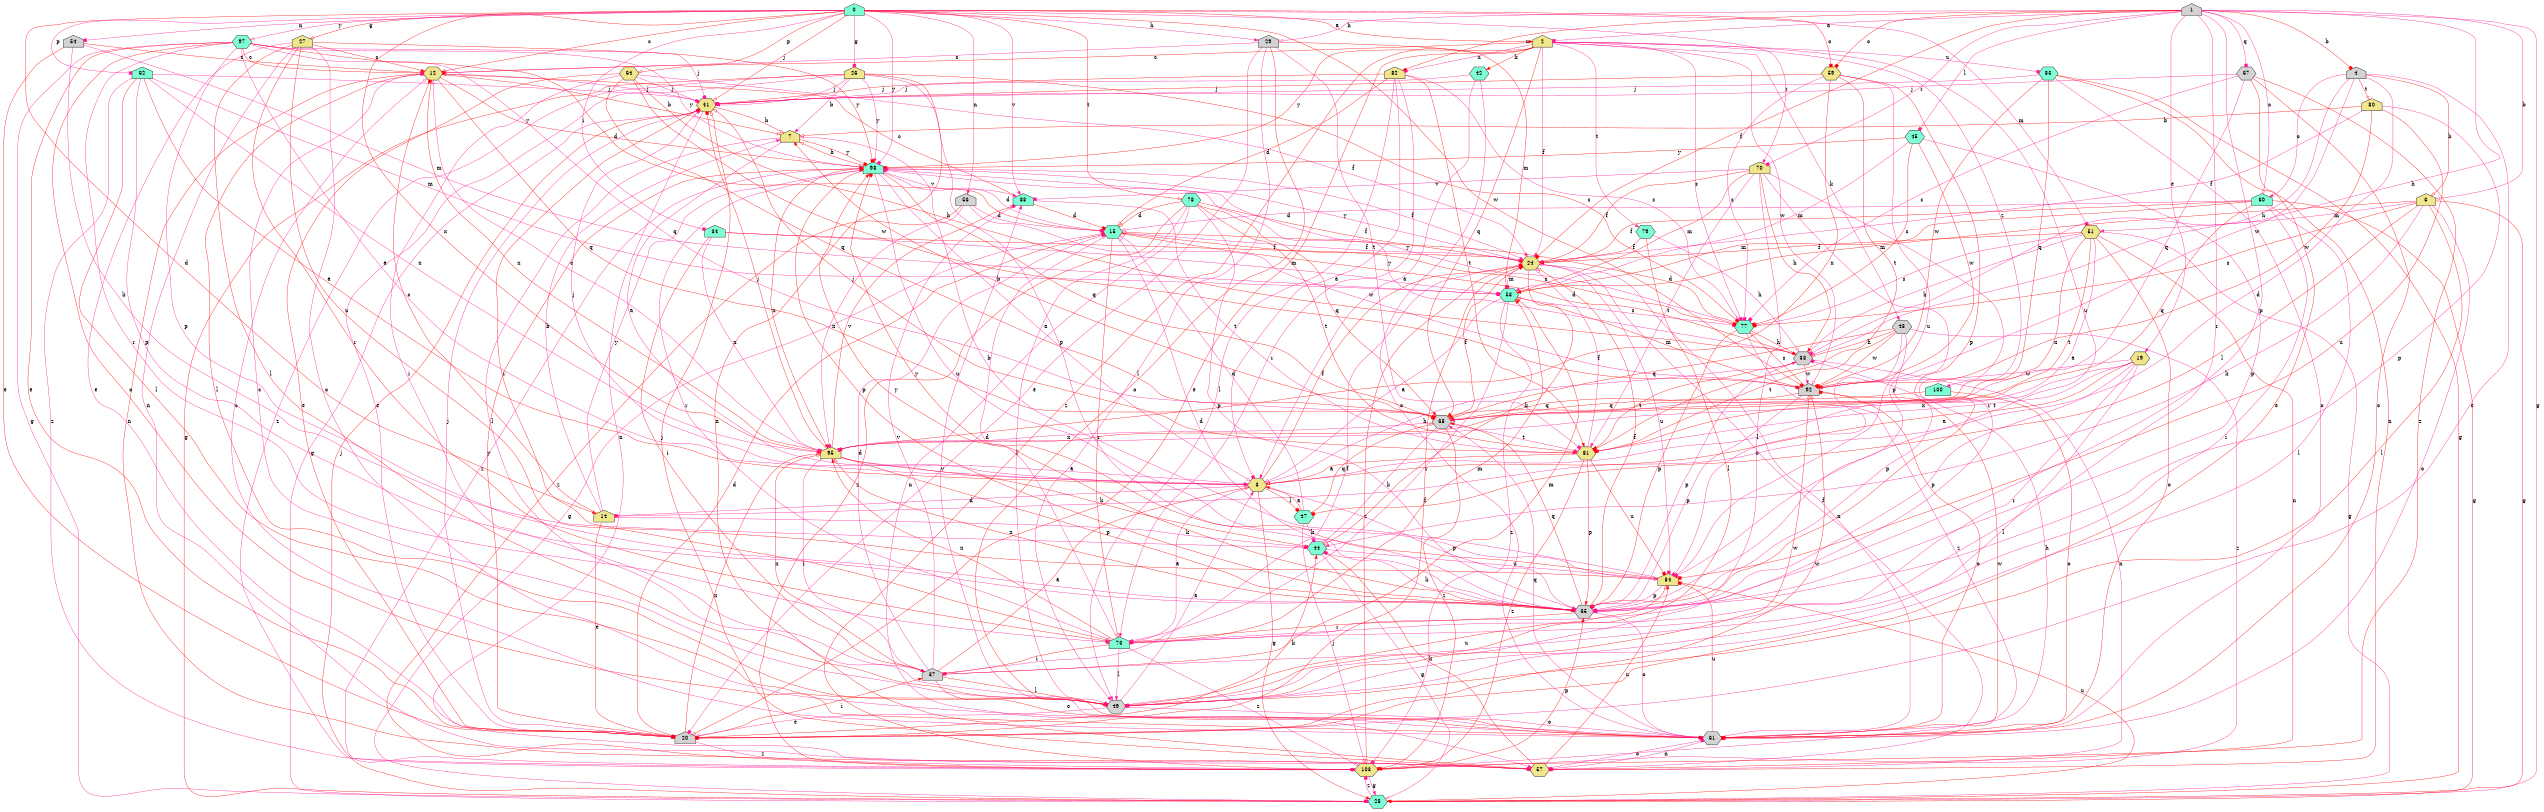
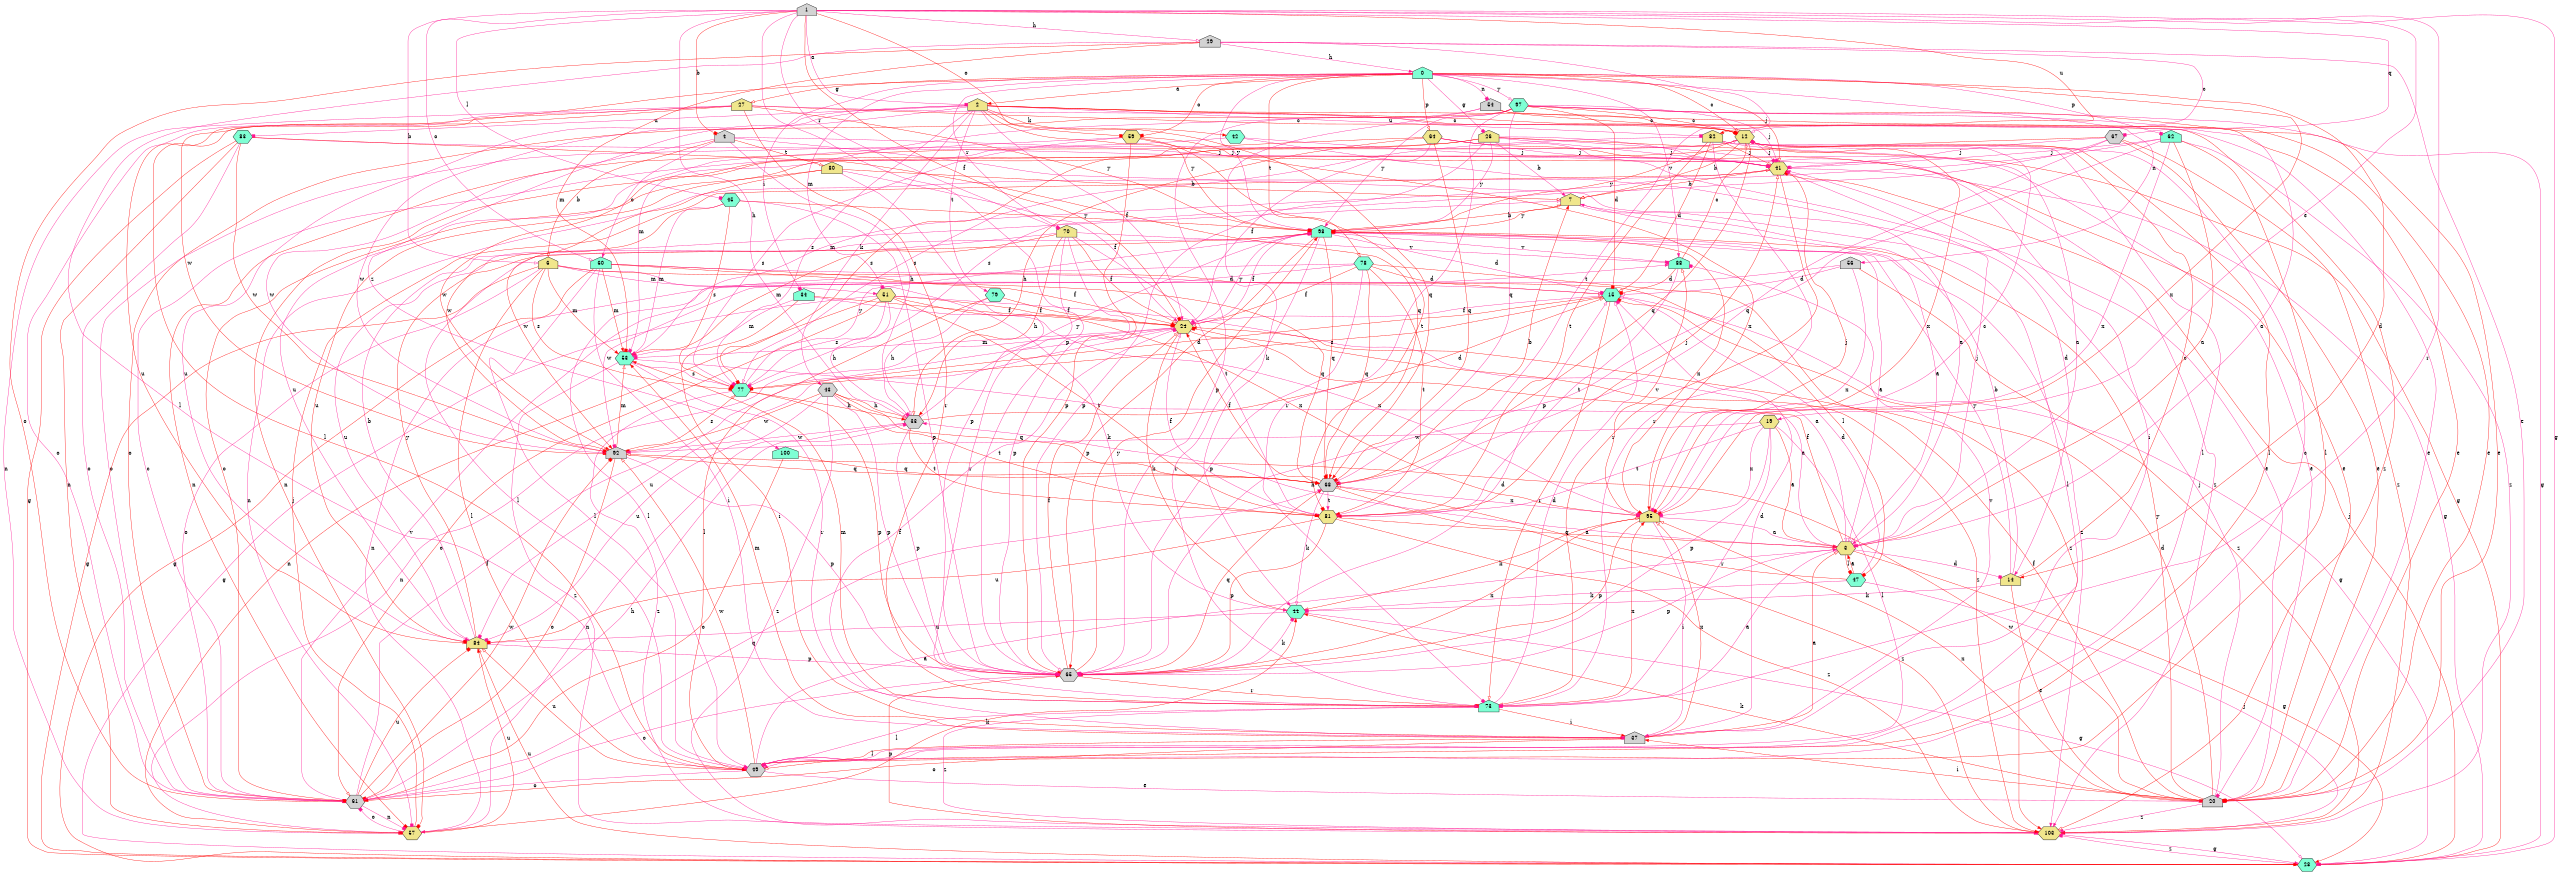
  strict digraph {
    node [fillcolor=khaki shape=hexagon style=filled]
    edge [arrowhead=box color=deeppink]
    0 [fillcolor=aquamarine shape=house]
    2 [shape=house]
    12
    14 [shape=house]
    26 [shape=house]
    27 [shape=house]
    29 [fillcolor=lightgrey shape=house]
    34 [fillcolor=aquamarine shape=house]
    41
    51
    54 [fillcolor=lightgrey shape=house]
    56 [fillcolor=lightgrey shape=house]
    59
    62 [fillcolor=aquamarine shape=house]
    64
    70 [shape=house]
    78 [fillcolor=aquamarine]
    88 [fillcolor=aquamarine shape=house]
    92 [fillcolor=lightgrey shape=house]
    95 [shape=house]
    97 [fillcolor=aquamarine]
    98 [fillcolor=aquamarine shape=house]
    24
    82 [shape=house]
    20 [fillcolor=lightgrey shape=house]
    42 [fillcolor=aquamarine]
    43 [fillcolor=lightgrey]
    68 [fillcolor=lightgrey]
    77 [fillcolor=aquamarine]
    79 [fillcolor=aquamarine]
    83 [fillcolor=aquamarine]
    84 [shape=house]
    100 [fillcolor=aquamarine shape=house]
    103
    49 [fillcolor=lightgrey]
    7 [shape=house]
    57
    44 [fillcolor=aquamarine]
    28 [fillcolor=aquamarine]
    65 [fillcolor=lightgrey]
    73 [fillcolor=aquamarine shape=house]
    61 [fillcolor=lightgrey]
    53 [fillcolor=aquamarine]
    81
    37 [fillcolor=lightgrey shape=house]
    33 [fillcolor=lightgrey]
    3
    15 [fillcolor=aquamarine]
    1 [fillcolor=lightgrey shape=house]
    4 [fillcolor=lightgrey shape=house]
    6 [shape=house]
    19
    45 [fillcolor=aquamarine]
    60 [fillcolor=aquamarine shape=house]
    67 [fillcolor=lightgrey]
    80 [shape=house]
    47 [fillcolor=aquamarine]
    0 -> 2 [arrowhead=normal color=red label=a]
    0 -> 12 [arrowhead=onormal color=red label=c]
    0 -> 14 [arrowhead=normal color=red label=d]
    0 -> 26 [label=g]
    0 -> 27 [arrowhead=onormal color=red label=g]
-   0 -> 29 [arrowhead=normal label=h]
+   29 -> 0 [arrowhead=normal label=h]
    0 -> 34 [label=i]
    0 -> 41 [arrowhead=onormal color=red label=j]
    0 -> 51 [label=m]
    0 -> 54 [label=n]
    0 -> 56 [arrowhead=normal label=n]
    0 -> 59 [color=red label=o]
    0 -> 62 [label=p]
    0 -> 64 [arrowhead=onormal color=red label=p]
    0 -> 70 [arrowhead=normal label=r]
    0 -> 78 [arrowhead=onormal color=red label=t]
    0 -> 88 [arrowhead=normal label=v]
    0 -> 92 [color=red label=w]
    0 -> 95 [color=red label=x]
    0 -> 97 [arrowhead=onormal label=y]
    0 -> 98 [label=y]
    2 -> 12 [color=red label=c]
    2 -> 92 [arrowhead=onormal label=w]
    2 -> 98 [color=red label=y]
    2 -> 24 [arrowhead=normal label=f]
    2 -> 82 [label=u]
    2 -> 20 [arrowhead=onormal color=red label=e]
    2 -> 42 [arrowhead=normal color=red label=k]
    2 -> 43 [arrowhead=normal label=k]
    2 -> 68 [arrowhead=normal color=red label=q]
    2 -> 77 [label=s]
    2 -> 79 [arrowhead=normal label=t]
    2 -> 83 [label=u]
    2 -> 84 [label=u]
    2 -> 100 [arrowhead=normal label=z]
    2 -> 103 [arrowhead=onormal color=red label=z]
    12 -> 41 [label=j]
    12 -> 95 [color=red label=x]
    12 -> 98 [arrowhead=normal color=red label=y]
    12 -> 68 [color=red label=q]
    12 -> 49 [arrowhead=onormal color=red label=l]
    12 -> 7 [arrowhead=onormal color=red label=b]
    12 -> 57 [color=red label=n]
    14 -> 12 [color=red label=c]
    14 -> 98 [arrowhead=normal label=y]
    14 -> 20 [color=red label=e]
    14 -> 7 [arrowhead=normal label=b]
    14 -> 44 [label=k]
    26 -> 41 [arrowhead=normal label=j]
    26 -> 98 [arrowhead=normal label=y]
    26 -> 20 [label=e]
    26 -> 77 [color=red label=s]
    26 -> 103 [arrowhead=normal label=z]
    26 -> 7 [arrowhead=normal label=b]
    26 -> 57 [color=red label=n]
    26 -> 28 [arrowhead=normal color=red label=g]
    26 -> 65 [arrowhead=onormal label=p]
    27 -> 12 [arrowhead=normal color=red label=c]
    27 -> 98 [color=red label=y]
    27 -> 20 [arrowhead=onormal label=e]
    27 -> 84 [arrowhead=onormal color=red label=u]
    27 -> 49 [arrowhead=normal color=red label=l]
    27 -> 57 [arrowhead=normal label=n]
    27 -> 73 [arrowhead=normal color=red label=r]
    27 -> 61 [arrowhead=onormal label=o]
    29 -> 12 [arrowhead=onormal label=c]
    29 -> 20 [label=e]
    29 -> 49 [arrowhead=normal label=l]
    29 -> 61 [color=red label=o]
    29 -> 53 [color=red label=m]
    29 -> 81 [label=t]
    34 -> 95 [label=x]
    34 -> 24 [color=red label=f]
    34 -> 53 [arrowhead=normal label=m]
    34 -> 37 [arrowhead=normal color=red label=i]
    41 -> 7 [arrowhead=onormal color=red label=b]
    41 -> 57 [label=n]
    41 -> 28 [arrowhead=normal label=g]
    41 -> 73 [arrowhead=onormal color=red label=r]
    51 -> 95 [color=red label=x]
    51 -> 24 [arrowhead=normal color=red label=f]
    51 -> 77 [arrowhead=onormal label=s]
    51 -> 57 [color=red label=n]
    51 -> 28 [arrowhead=onormal label=g]
    51 -> 61 [arrowhead=onormal color=red label=o]
    51 -> 81 [color=red label=t]
    51 -> 33 [arrowhead=onormal label=h]
    51 -> 3 [arrowhead=onormal label=a]
    54 -> 12 [arrowhead=onormal color=red label=c]
    54 -> 20 [color=red label=e]
    54 -> 44 [arrowhead=normal label=k]
    54 -> 53 [label=m]
    56 -> 92 [label=w]
    56 -> 95 [label=x]
    56 -> 103 [arrowhead=normal color=red label=z]
    56 -> 15 [arrowhead=onormal label=d]
    59 -> 41 [color=red label=j]
    59 -> 95 [arrowhead=normal color=red label=x]
    59 -> 77 [label=s]
    59 -> 84 [arrowhead=normal label=u]
    59 -> 65 [color=red label=p]
    59 -> 81 [color=red label=t]
    62 -> 41 [arrowhead=onormal label=j]
    62 -> 95 [arrowhead=onormal label=x]
    62 -> 103 [label=z]
    62 -> 49 [color=red label=l]
    62 -> 65 [label=p]
    62 -> 53 [label=m]
    62 -> 3 [arrowhead=onormal color=red label=a]
    64 -> 41 [arrowhead=normal label=j]
    64 -> 92 [arrowhead=normal color=red label=w]
    64 -> 24 [arrowhead=normal label=f]
    64 -> 20 [arrowhead=normal color=red label=e]
    64 -> 68 [color=red label=q]
    64 -> 37 [arrowhead=onormal label=i]
    64 -> 33 [arrowhead=onormal color=red label=h]
    70 -> 88 [label=v]
    70 -> 24 [arrowhead=onormal color=red label=f]
    70 -> 49 [arrowhead=onormal label=l]
    70 -> 65 [arrowhead=normal label=p]
    70 -> 73 [label=r]
    70 -> 53 [arrowhead=onormal color=red label=m]
    70 -> 81 [arrowhead=normal label=t]
    70 -> 33 [arrowhead=normal color=red label=h]
    78 -> 24 [arrowhead=onormal color=red label=f]
    78 -> 68 [arrowhead=normal color=red label=q]
    78 -> 103 [arrowhead=normal color=red label=z]
    78 -> 49 [arrowhead=normal label=l]
    78 -> 57 [arrowhead=normal label=n]
    78 -> 65 [arrowhead=normal label=p]
    78 -> 81 [arrowhead=normal color=red label=t]
    78 -> 15 [arrowhead=onormal color=red label=d]
    88 -> 12 [arrowhead=onormal color=red label=c]
    88 -> 81 [arrowhead=normal label=t]
    88 -> 15 [color=red label=d]
    92 -> 68 [arrowhead=onormal color=red label=q]
    92 -> 77 [arrowhead=onormal color=red label=s]
    92 -> 65 [arrowhead=onormal label=p]
    92 -> 61 [color=red label=o]
    92 -> 53 [arrowhead=onormal color=red label=m]
    95 -> 12 [arrowhead=onormal label=c]
    95 -> 41 [color=red label=j]
    95 -> 88 [arrowhead=onormal color=red label=v]
    95 -> 44 [arrowhead=onormal color=red label=k]
    95 -> 65 [arrowhead=normal color=red label=p]
    95 -> 37 [arrowhead=normal label=i]
    95 -> 3 [arrowhead=normal label=a]
    97 -> 12 [color=red label=c]
    97 -> 41 [label=j]
    97 -> 98 [arrowhead=normal label=y]
    97 -> 20 [arrowhead=normal color=red label=e]
    97 -> 68 [arrowhead=onormal label=q]
    97 -> 28 [label=g]
    97 -> 65 [label=p]
    97 -> 73 [label=r]
    97 -> 61 [arrowhead=onormal color=red label=o]
    97 -> 3 [arrowhead=normal label=a]
    97 -> 15 [color=red label=d]
    98 -> 88 [arrowhead=normal label=v]
    98 -> 95 [arrowhead=normal color=red label=x]
    98 -> 24 [arrowhead=normal label=f]
    98 -> 68 [color=red label=q]
    98 -> 84 [arrowhead=onormal label=u]
    98 -> 103 [arrowhead=normal label=z]
    98 -> 7 [arrowhead=onormal color=red label=b]
    98 -> 65 [arrowhead=normal color=red label=p]
    98 -> 73 [arrowhead=onormal label=r]
    98 -> 3 [arrowhead=onormal label=a]
    98 -> 15 [label=d]
    24 -> 98 [arrowhead=onormal label=y]
    24 -> 84 [label=u]
    24 -> 103 [arrowhead=onormal color=red label=z]
    24 -> 57 [arrowhead=onormal label=n]
    24 -> 44 [arrowhead=onormal color=red label=k]
    24 -> 53 [label=m]
    82 -> 41 [arrowhead=onormal color=red label=j]
    82 -> 77 [arrowhead=onormal label=s]
    82 -> 49 [arrowhead=normal label=l]
    82 -> 73 [arrowhead=normal label=r]
    82 -> 81 [arrowhead=normal color=red label=t]
    82 -> 3 [label=a]
    82 -> 15 [arrowhead=onormal color=red label=d]
    20 -> 41 [arrowhead=normal label=j]
    20 -> 92 [arrowhead=onormal color=red label=w]
    20 -> 95 [arrowhead=onormal color=red label=x]
    20 -> 98 [color=red label=y]
    20 -> 24 [arrowhead=normal color=red label=f]
    20 -> 103 [arrowhead=normal label=z]
    20 -> 44 [arrowhead=normal color=red label=k]
    20 -> 37 [arrowhead=normal color=red label=i]
    20 -> 15 [color=red label=d]
    42 -> 41 [label=j]
    42 -> 61 [label=o]
    42 -> 3 [arrowhead=normal label=a]
    43 -> 92 [color=red label=w]
    43 -> 68 [arrowhead=normal color=red label=q]
    43 -> 84 [label=u]
    43 -> 103 [arrowhead=normal label=z]
    43 -> 65 [arrowhead=onormal label=p]
    43 -> 81 [arrowhead=normal color=red label=t]
    43 -> 33 [arrowhead=onormal color=red label=h]
    68 -> 95 [label=x]
    68 -> 24 [arrowhead=normal color=red label=f]
    68 -> 103 [color=red label=z]
    68 -> 7 [arrowhead=normal color=red label=b]
    68 -> 44 [arrowhead=onormal label=k]
    68 -> 81 [arrowhead=normal label=t]
    77 -> 98 [arrowhead=normal label=y]
    77 -> 103 [arrowhead=normal label=z]
    77 -> 65 [color=red label=p]
    77 -> 33 [arrowhead=normal color=red label=h]
    77 -> 15 [arrowhead=onormal color=red label=d]
    79 -> 24 [arrowhead=onormal color=red label=f]
    79 -> 49 [arrowhead=normal color=red label=l]
    79 -> 33 [arrowhead=onormal label=h]
    83 -> 41 [arrowhead=normal label=j]
    83 -> 92 [color=red label=w]
    83 -> 68 [arrowhead=normal color=red label=q]
    83 -> 57 [arrowhead=onormal color=red label=n]
    83 -> 28 [arrowhead=onormal color=red label=g]
    83 -> 61 [arrowhead=onormal label=o]
    84 -> 98 [color=red label=y]
    84 -> 7 [arrowhead=onormal label=b]
    84 -> 65 [arrowhead=normal label=p]
    100 -> 68 [arrowhead=onormal color=red label=q]
    100 -> 61 [color=red label=o]
    103 -> 28 [arrowhead=normal label=g]
    103 -> 65 [arrowhead=normal color=red label=p]
    49 -> 12 [label=c]
    49 -> 92 [arrowhead=onormal color=red label=w]
    49 -> 20 [arrowhead=onormal label=e]
    49 -> 84 [arrowhead=onormal color=red label=u]
    49 -> 61 [arrowhead=normal label=o]
    49 -> 3 [arrowhead=normal label=a]
    7 -> 98 [color=red label=y]
    7 -> 49 [label=l]
    7 -> 3 [arrowhead=onormal label=a]
    57 -> 41 [arrowhead=onormal color=red label=j]
    57 -> 84 [arrowhead=normal color=red label=u]
    57 -> 44 [arrowhead=normal color=red label=k]
    57 -> 61 [label=o]
    44 -> 84 [arrowhead=onormal label=u]
    44 -> 28 [arrowhead=onormal label=g]
    28 -> 41 [color=red label=j]
    28 -> 84 [arrowhead=onormal color=red label=u]
    28 -> 103 [label=z]
    65 -> 95 [arrowhead=onormal color=red label=x]
    65 -> 98 [arrowhead=normal color=red label=y]
    65 -> 24 [arrowhead=onormal color=red label=f]
    65 -> 68 [arrowhead=normal color=red label=q]
    65 -> 44 [label=k]
    65 -> 73 [color=red label=r]
    65 -> 61 [arrowhead=normal label=o]
    65 -> 15 [arrowhead=onormal label=d]
    73 -> 95 [arrowhead=normal color=red label=x]
    73 -> 103 [arrowhead=onormal label=z]
    73 -> 49 [arrowhead=normal label=l]
    73 -> 53 [arrowhead=normal color=red label=m]
    73 -> 37 [arrowhead=normal color=red label=i]
    73 -> 3 [arrowhead=onormal label=a]
    73 -> 15 [arrowhead=onormal label=d]
    61 -> 12 [arrowhead=onormal label=c]
    61 -> 88 [arrowhead=normal label=v]
    61 -> 92 [color=red label=w]
    61 -> 24 [arrowhead=onormal label=f]
    61 -> 68 [arrowhead=normal label=q]
    61 -> 84 [color=red label=u]
    61 -> 57 [label=n]
    61 -> 33 [label=h]
    53 -> 77 [label=s]
    53 -> 103 [label=z]
    53 -> 73 [arrowhead=normal label=r]
    53 -> 3 [arrowhead=onormal label=a]
    81 -> 41 [arrowhead=onormal color=red label=j]
    81 -> 24 [arrowhead=onormal label=f]
    81 -> 84 [color=red label=u]
    81 -> 103 [arrowhead=normal color=red label=z]
    81 -> 65 [arrowhead=normal color=red label=p]
    81 -> 3 [arrowhead=onormal color=red label=a]
    37 -> 88 [label=v]
    37 -> 95 [arrowhead=onormal color=red label=x]
    37 -> 24 [label=f]
    37 -> 49 [arrowhead=onormal color=red label=l]
    37 -> 61 [arrowhead=normal color=red label=o]
    37 -> 53 [arrowhead=normal color=red label=m]
    37 -> 3 [arrowhead=onormal color=red label=a]
    37 -> 15 [label=d]
    33 -> 92 [arrowhead=normal label=w]
    33 -> 98 [label=y]
    33 -> 57 [arrowhead=onormal label=n]
    33 -> 65 [arrowhead=normal label=p]
    33 -> 81 [arrowhead=normal color=red label=t]
    33 -> 15 [arrowhead=onormal color=red label=d]
    3 -> 14 [label=d]
    3 -> 41 [arrowhead=normal label=j]
    3 -> 24 [color=red label=f]
    3 -> 28 [arrowhead=normal color=red label=g]
    3 -> 65 [arrowhead=onormal label=p]
    3 -> 33 [arrowhead=normal label=h]
    3 -> 47 [color=red label=l]
    15 -> 24 [arrowhead=onormal label=f]
    15 -> 77 [color=red label=s]
    15 -> 28 [arrowhead=onormal label=g]
    15 -> 73 [arrowhead=onormal color=red label=r]
    1 -> 2 [label=a]
    1 -> 29 [arrowhead=onormal label=h]
    1 -> 59 [color=red label=o]
    1 -> 70 [label=r]
    1 -> 24 [color=red label=f]
    1 -> 82 [arrowhead=normal color=red label=u]
    1 -> 28 [arrowhead=onormal label=g]
    1 -> 65 [arrowhead=onormal label=p]
    1 -> 73 [label=r]
    1 -> 33 [arrowhead=onormal label=h]
    1 -> 4 [color=red label=b]
    1 -> 6 [arrowhead=onormal label=b]
    1 -> 19 [arrowhead=normal label=e]
    1 -> 45 [label=l]
    1 -> 60 [arrowhead=onormal label=o]
    1 -> 67 [label=q]
    4 -> 14 [arrowhead=normal label=d]
    4 -> 92 [arrowhead=onormal label=w]
    4 -> 20 [label=e]
    4 -> 33 [label=h]
    4 -> 6 [arrowhead=onormal color=red label=b]
    4 -> 60 [arrowhead=normal label=o]
    4 -> 80 [arrowhead=onormal color=red label=t]
    6 -> 51 [arrowhead=normal label=m]
    6 -> 77 [color=red label=s]
    6 -> 49 [color=red label=l]
    6 -> 44 [arrowhead=normal label=k]
    6 -> 28 [arrowhead=onormal color=red label=g]
    6 -> 61 [label=o]
    6 -> 53 [arrowhead=normal color=red label=m]
    6 -> 47 [color=red label=l]
    19 -> 92 [arrowhead=onormal label=w]
    19 -> 95 [label=x]
    19 -> 49 [arrowhead=onormal label=l]
    19 -> 65 [label=p]
    19 -> 73 [arrowhead=normal label=r]
    19 -> 81 [arrowhead=onormal label=t]
    19 -> 3 [arrowhead=onormal color=red label=a]
    45 -> 92 [arrowhead=normal color=red label=w]
    45 -> 98 [arrowhead=onormal color=red label=y]
    45 -> 77 [color=red label=s]
    45 -> 65 [label=p]
    45 -> 53 [arrowhead=normal label=m]
    60 -> 24 [arrowhead=normal color=red label=f]
    60 -> 68 [arrowhead=normal color=red label=q]
    60 -> 49 [label=l]
    60 -> 28 [arrowhead=normal color=red label=g]
    60 -> 53 [arrowhead=normal color=red label=m]
    60 -> 37 [label=i]
    60 -> 15 [arrowhead=onormal label=d]
    67 -> 41 [label=j]
    67 -> 20 [color=red label=e]
    67 -> 68 [arrowhead=normal label=q]
    67 -> 77 [label=s]
    67 -> 103 [arrowhead=normal color=red label=z]
    67 -> 61 [color=red label=o]
    80 -> 92 [arrowhead=onormal color=red label=w]
    80 -> 24 [arrowhead=normal label=f]
    80 -> 84 [color=red label=u]
    80 -> 7 [arrowhead=onormal color=red label=b]
    80 -> 65 [arrowhead=onormal label=p]
    47 -> 68 [arrowhead=onormal color=red label=q]
    47 -> 103 [arrowhead=onormal label=j]
    47 -> 44 [label=k]
    47 -> 3 [arrowhead=normal color=red label=a]
    47 -> 15 [arrowhead=onormal label=d]
  }
